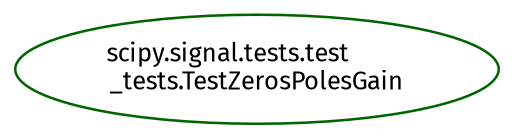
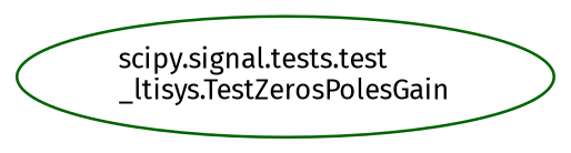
  digraph {
    rankdir=LR
    fontname="Fira Sans"
-   n1 [color=darkgreen fillcolor=white fontname="Fira Sans" fontsize=10 height=0.2 label="scipy.signal.tests.test\l_tests.TestZerosPolesGain" shape=ellipse style=filled width=0.4]
+   n1 [color=darkgreen fillcolor=white fontname="Fira Sans" fontsize=10 height=0.2 label="scipy.signal.tests.test\l_ltisys.TestZerosPolesGain" shape=ellipse style=filled width=0.4]
  }
